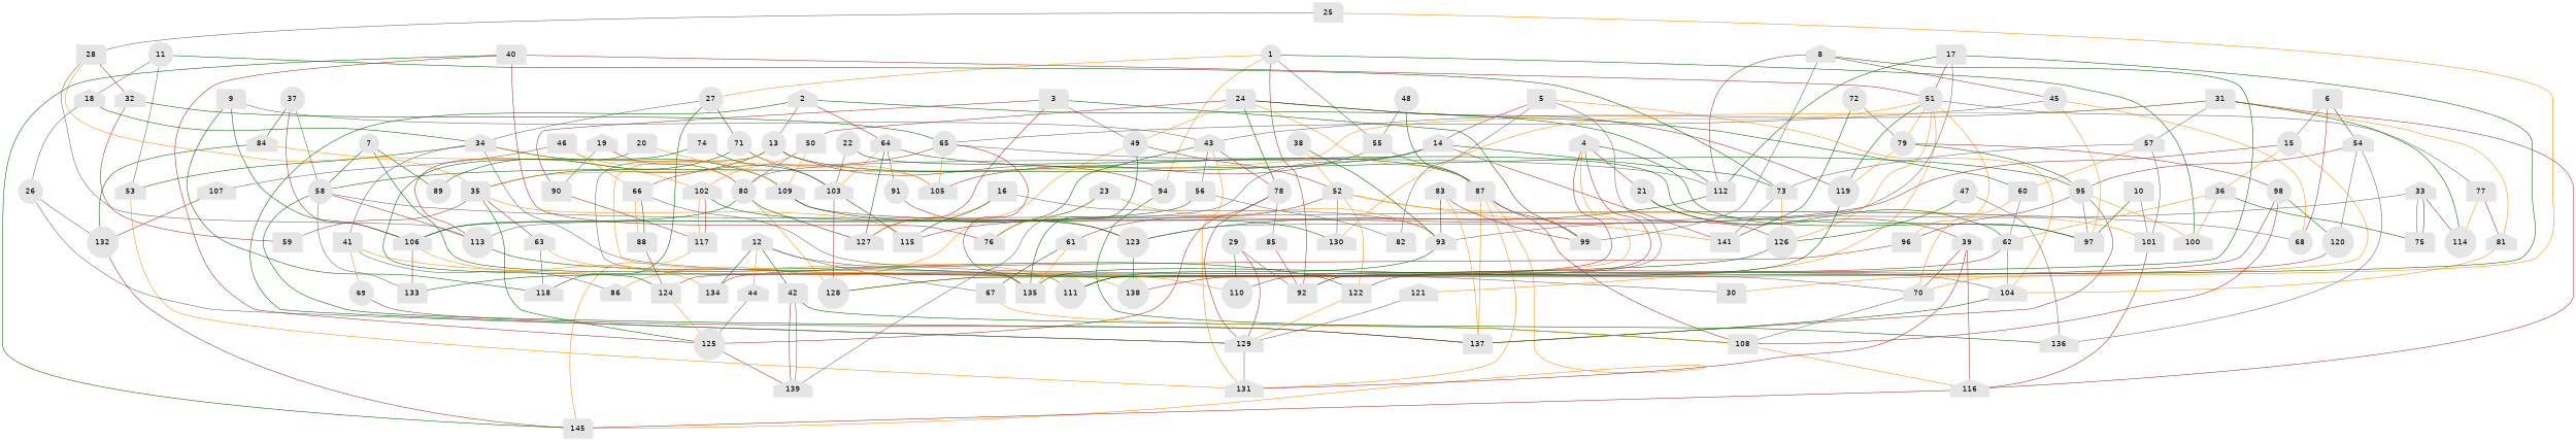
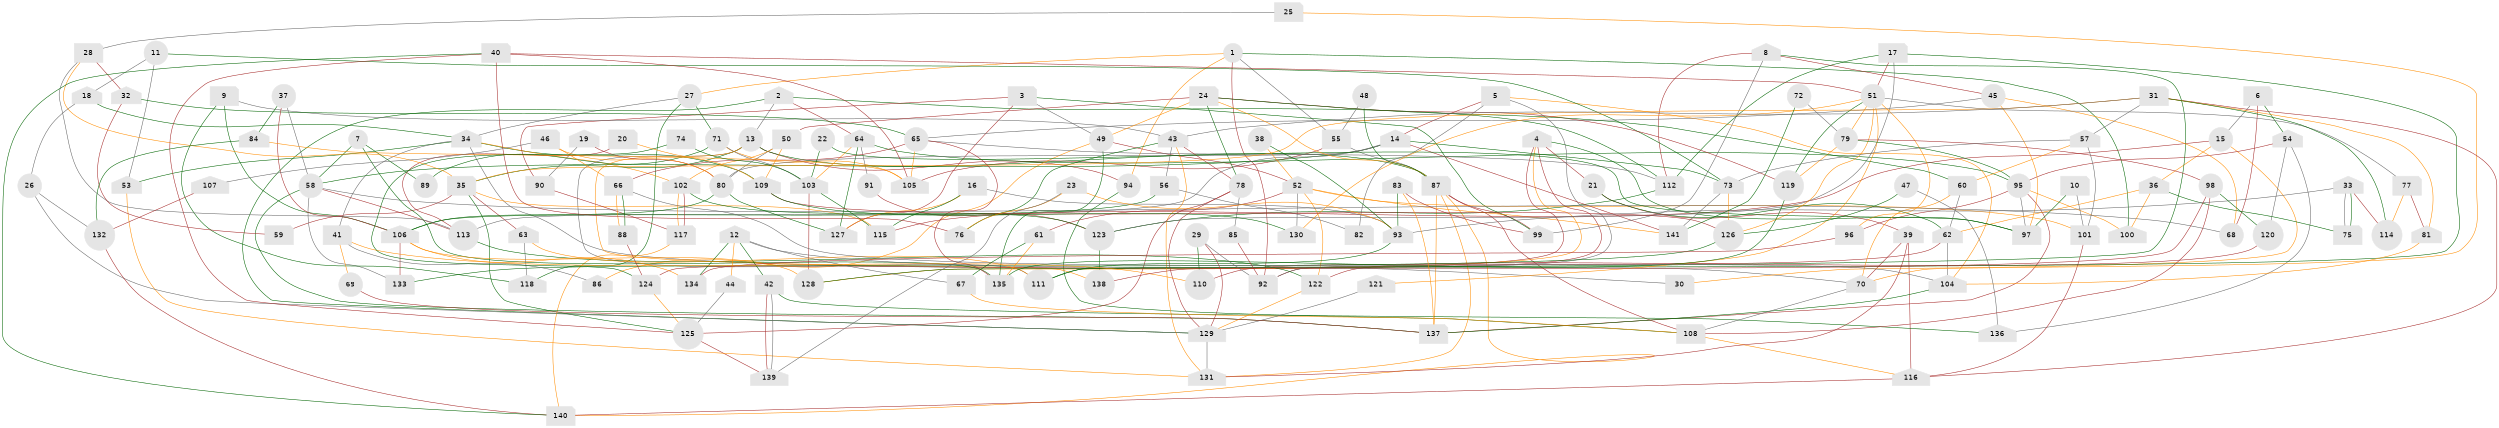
  graph {
    fontname="DejaVu Sans"
    node [color=gray90 fontname="DejaVu Sans" shape=house style=filled]
    edge [color=darkgreen fontname="DejaVu Sans"]
    1 [shape=circle]
    27 [shape=circle]
    55 [shape=note]
    92 [shape=note]
    94 [shape=circle]
    100
    118
    34
    71 [shape=circle]
    87 [shape=note]
    105
    108 [shape=note]
    13 [shape=circle]
    2
    64
    112 [shape=note]
    129
    35 [shape=note]
    111 [shape=circle]
    138 [shape=circle]
    127
    103
    95 [shape=circle]
    91 [shape=circle]
    123 [shape=circle]
    131
    3 [shape=note]
    49 [shape=circle]
    90 [shape=note]
    99
    135 [shape=note]
    52
    86
    117 [shape=note]
    4
    21 [shape=circle]
    97 [shape=note]
    124 [shape=note]
    128 [shape=circle]
    39
    62
    125 [shape=circle]
    5 [shape=note]
    14
    82 [shape=note]
    104
    58 [shape=circle]
    73
    80 [shape=circle]
    113 [shape=circle]
    141 [shape=note]
    137 [shape=note]
    6 [shape=note]
    15 [shape=circle]
    54
    68 [shape=circle]
    30 [shape=note]
    36
    115 [shape=note]
    136
    120 [shape=circle]
    7 [shape=circle]
    89 [shape=circle]
    133 [shape=note]
    8
    45 [shape=circle]
    65 [shape=circle]
    9 [shape=note]
    43
    106
    76
    78 [shape=circle]
    56 [shape=note]
    134 [shape=note]
    10 [shape=note]
    101 [shape=note]
    116
    11 [shape=circle]
    18
    53
    26 [shape=circle]
    126 [shape=circle]
    12
    42 [shape=note]
    44
    67 [shape=note]
    139
    59 [shape=note]
    63
-   140 [shape=note label=145]
+   140 [shape=note]
    122 [shape=note]
    75 [shape=note]
    16 [shape=note]
    93
    17 [shape=note]
    51 [shape=circle]
    119 [shape=circle]
    77 [shape=note]
    79 [shape=circle]
    96 [shape=note]
    121
    130
    132 [shape=circle]
    109
    70
    41 [shape=note]
    102
    19
    20 [shape=note]
    110 [shape=circle]
    22 [shape=circle]
    23
    24 [shape=note]
    50 [shape=note]
    60 [shape=note]
    85
    25 [shape=note]
    28 [shape=note]
    32
    107
    29 [shape=circle]
    31 [shape=note]
    57
    81
    114 [shape=circle]
    66 [shape=note]
    33
    69 [shape=circle]
    37 [shape=circle]
    84
    38 [shape=circle]
    61
    40 [shape=note]
    46 [shape=note]
    88 [shape=note]
    47 [shape=circle]
    48 [shape=circle]
    98 [shape=circle]
    72 [shape=circle]
    74 [shape=note]
    83
    1 -- 27 [color=darkorange]
    1 -- 55 [color=gray40]
    1 -- 92 [color=brown]
    1 -- 94 [color=darkorange]
    1 -- 100
    27 -- 118
    27 -- 34 [color=gray40]
    27 -- 71
    55 -- 87 [color=gray40]
    55 -- 105 [color=brown]
    94 -- 108
    34 -- 53
    34 -- 109
    34 -- 70 [color=gray40]
    34 -- 41 [color=gray40]
    34 -- 102 [color=darkorange]
    71 -- 105 [color=darkorange]
    71 -- 103 [color=gray40]
    71 -- 89
    87 -- 108 [color=brown]
    87 -- 131 [color=darkorange]
    87 -- 99 [color=brown]
    87 -- 137 [color=darkorange]
    87 -- 140 [color=darkorange]
    108 -- 116 [color=darkorange]
    13 -- 94 [color=brown]
    13 -- 87
    13 -- 35
    13 -- 111 [color=gray40]
    13 -- 138 [color=darkorange]
    2 -- 13 [color=gray40]
    2 -- 64 [color=brown]
    2 -- 112
    2 -- 129
    64 -- 127
    64 -- 103 [color=darkorange]
    64 -- 95
    64 -- 91 [color=gray40]
    112 -- 123
    129 -- 131 [color=gray40]
    35 -- 125
    35 -- 115 [color=darkorange]
    35 -- 59 [color=brown]
    35 -- 63 [color=brown]
    103 -- 128 [color=brown]
    103 -- 115
    95 -- 100 [color=darkorange]
    95 -- 97 [color=gray40]
    95 -- 137 [color=brown]
    95 -- 96 [color=brown]
    91 -- 123 [color=brown]
    123 -- 138
    3 -- 127 [color=brown]
    3 -- 49 [color=gray40]
    3 -- 90 [color=brown]
    3 -- 99
    49 -- 135
    49 -- 52 [color=brown]
    49 -- 86 [color=darkorange]
    90 -- 117 [color=brown]
    52 -- 141 [color=darkorange]
    52 -- 101 [color=darkorange]
    52 -- 122 [color=darkorange]
    52 -- 130 [color=gray40]
    52 -- 61 [color=brown]
    117 -- 140 [color=darkorange]
    4 -- 92 [color=brown]
    4 -- 21 [color=brown]
    4 -- 97
    4 -- 124 [color=brown]
    4 -- 128 [color=darkorange]
    21 -- 39 [color=brown]
    21 -- 62
    124 -- 125 [color=darkorange]
    39 -- 131 [color=brown]
    39 -- 116 [color=brown]
    39 -- 70 [color=brown]
    62 -- 104 [color=gray40]
    62 -- 110 [color=brown]
    125 -- 139 [color=brown]
    5 -- 92 [color=gray40]
    5 -- 14 [color=brown]
    5 -- 82 [color=gray40]
    5 -- 104 [color=darkorange]
    14 -- 58
    14 -- 73
    14 -- 80 [color=gray40]
    14 -- 113 [color=gray40]
    14 -- 141 [color=brown]
    104 -- 137
    58 -- 113 [color=brown]
    58 -- 137
    58 -- 68 [color=gray40]
    58 -- 133 [color=gray40]
    73 -- 141 [color=gray40]
    73 -- 126 [color=darkorange]
    80 -- 127
    80 -- 106
    113 -- 122
    6 -- 15 [color=gray40]
    6 -- 54
    6 -- 68 [color=brown]
    15 -- 30 [color=darkorange]
    15 -- 36 [color=darkorange]
    15 -- 115 [color=brown]
    54 -- 95 [color=brown]
    54 -- 136 [color=gray40]
    54 -- 120 [color=gray40]
    36 -- 100 [color=darkorange]
    36 -- 62 [color=darkorange]
    36 -- 75
    120 -- 122 [color=brown]
    7 -- 135
    7 -- 58
    7 -- 89
    8 -- 112 [color=brown]
    8 -- 99 [color=gray40]
    8 -- 128
    8 -- 45 [color=brown]
    45 -- 97 [color=darkorange]
    45 -- 68 [color=darkorange]
    45 -- 65 [color=gray40]
    65 -- 105 [color=darkorange]
    65 -- 112 [color=gray40]
    65 -- 135 [color=brown]
    65 -- 66 [color=brown]
    9 -- 118
    9 -- 43 [color=gray40]
    9 -- 106
    43 -- 131 [color=darkorange]
    43 -- 76
    43 -- 78 [color=brown]
    43 -- 56 [color=gray40]
-   80 -- 128 [color=darkorange]
+   106 -- 128 [color=darkorange]
    106 -- 133 [color=brown]
    106 -- 134 [color=darkorange]
    78 -- 129 [color=brown]
    78 -- 125 [color=brown]
    78 -- 85 [color=gray40]
    56 -- 82 [color=gray40]
    56 -- 106
    10 -- 97
    10 -- 101 [color=gray40]
    101 -- 116 [color=brown]
    116 -- 140 [color=brown]
    11 -- 73
    11 -- 18 [color=gray40]
    11 -- 53 [color=gray40]
    18 -- 34
    18 -- 26 [color=gray40]
    53 -- 131 [color=darkorange]
    26 -- 129 [color=gray40]
    26 -- 132 [color=gray40]
    126 -- 133
    12 -- 30 [color=gray40]
    12 -- 134
    12 -- 42
    12 -- 44 [color=darkorange]
    12 -- 67 [color=gray40]
    42 -- 136
    42 -- 139 [color=brown]
    42 -- 139 [color=gray40]
    44 -- 125 [color=gray40]
    67 -- 108 [color=darkorange]
    63 -- 118 [color=gray40]
    63 -- 111 [color=darkorange]
    122 -- 129 [color=darkorange]
    16 -- 127 [color=darkorange]
    16 -- 115
    16 -- 93 [color=gray40]
    93 -- 111
    17 -- 112
    17 -- 111
    17 -- 123 [color=gray40]
    17 -- 51 [color=brown]
    51 -- 126 [color=darkorange]
    51 -- 119
    51 -- 77 [color=gray40]
    51 -- 79 [color=darkorange]
    51 -- 96 [color=darkorange]
    51 -- 121 [color=darkorange]
    51 -- 130 [color=darkorange]
    119 -- 135
    77 -- 81 [color=brown]
    77 -- 114 [color=darkorange]
    79 -- 95
    79 -- 119 [color=darkorange]
    79 -- 98 [color=brown]
    96 -- 134 [color=brown]
    121 -- 129 [color=gray40]
    132 -- 140 [color=brown]
    109 -- 126 [color=brown]
    109 -- 130
    70 -- 108 [color=gray40]
    41 -- 86 [color=gray40]
    41 -- 110 [color=darkorange]
    41 -- 69 [color=darkorange]
    102 -- 123
    102 -- 117 [color=darkorange]
    102 -- 117 [color=brown]
    19 -- 90 [color=gray40]
    19 -- 80 [color=brown]
    20 -- 113 [color=brown]
    20 -- 109 [color=darkorange]
-   22 -- 103 [color=gray40]
+   22 -- 103
    22 -- 97
    23 -- 76 [color=darkorange]
    23 -- 139 [color=gray40]
    23 -- 93 [color=darkorange]
    24 -- 87 [color=darkorange]
    24 -- 49 [color=darkorange]
    24 -- 78
    24 -- 119 [color=brown]
    24 -- 50 [color=brown]
    24 -- 60
    50 -- 80 [color=gray40]
    50 -- 109 [color=darkorange]
    50 -- 102 [color=darkorange]
    60 -- 62 [color=gray40]
    60 -- 70 [color=darkorange]
    85 -- 92 [color=brown]
    25 -- 70 [color=darkorange]
    25 -- 28 [color=gray40]
    28 -- 35 [color=darkorange]
    28 -- 113 [color=gray40]
    28 -- 32 [color=brown]
    32 -- 65
    32 -- 59 [color=brown]
    107 -- 132 [color=brown]
    29 -- 92 [color=gray40]
    29 -- 129 [color=brown]
    29 -- 110
    31 -- 35 [color=darkorange]
    31 -- 43 [color=gray40]
    31 -- 116 [color=brown]
    31 -- 57 [color=gray40]
    31 -- 81 [color=darkorange]
    31 -- 114
    57 -- 73 [color=gray40]
    57 -- 101 [color=gray40]
    57 -- 60 [color=darkorange]
    81 -- 104 [color=darkorange]
    66 -- 104 [color=gray40]
    66 -- 88 [color=darkorange]
    66 -- 88
    33 -- 75 [color=gray40]
    33 -- 75
    33 -- 93 [color=gray40]
    33 -- 114 [color=brown]
    69 -- 137 [color=brown]
    37 -- 58 [color=gray40]
    37 -- 106 [color=brown]
    37 -- 84
    84 -- 105 [color=darkorange]
    84 -- 132
    38 -- 52 [color=darkorange]
    38 -- 93
    61 -- 135 [color=darkorange]
    61 -- 67
+   40 -- 105 [color=brown]
    40 -- 125 [color=brown]
    40 -- 76 [color=brown]
    40 -- 140
    40 -- 51 [color=brown]
    46 -- 80 [color=darkorange]
    46 -- 107 [color=gray40]
    46 -- 66 [color=darkorange]
    88 -- 124 [color=brown]
    47 -- 136 [color=gray40]
    47 -- 126
    48 -- 55 [color=gray40]
    48 -- 87
    98 -- 108 [color=brown]
    98 -- 138 [color=brown]
    98 -- 120
    72 -- 141
    72 -- 79 [color=gray40]
    74 -- 103
    74 -- 124
    83 -- 99 [color=brown]
    83 -- 137 [color=darkorange]
    83 -- 93
  }
